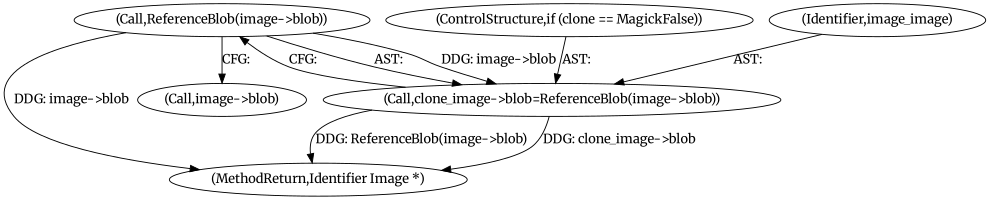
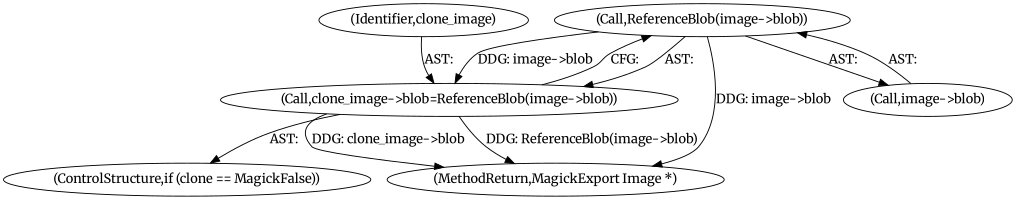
  digraph {
    fontname=Merriweather
    node [fontname=Merriweather]
    edge [fontname=Merriweather]
    n1 [label="(Call,ReferenceBlob(image->blob))"]
    n2 [label="(Call,clone_image->blob=ReferenceBlob(image->blob))"]
-   n3 [label="(MethodReturn,Identifier Image *)"]
+   n3 [label="(MethodReturn,MagickExport Image *)"]
    n4 [label="(Call,image->blob)"]
    n5 [label="(ControlStructure,if (clone == MagickFalse))"]
-   n6 [label="(Identifier,image_image)"]
+   n6 [label="(Identifier,clone_image)"]
    n1 -> n2 [label="AST: "]
    n1 -> n2 [label="DDG: image->blob"]
    n1 -> n3 [label="DDG: image->blob"]
-   n1 -> n4 [label="CFG: "]
+   n1 -> n4 [label="AST: "]
    n2 -> n1 [label="CFG: "]
    n2 -> n3 [label="DDG: clone_image->blob"]
    n2 -> n3 [label="DDG: ReferenceBlob(image->blob)"]
-   n5 -> n2 [label="AST: "]
+   n2 -> n5 [label="AST: "]
+   n4 -> n1 [label="AST: "]
    n6 -> n2 [label="AST: "]
  }
